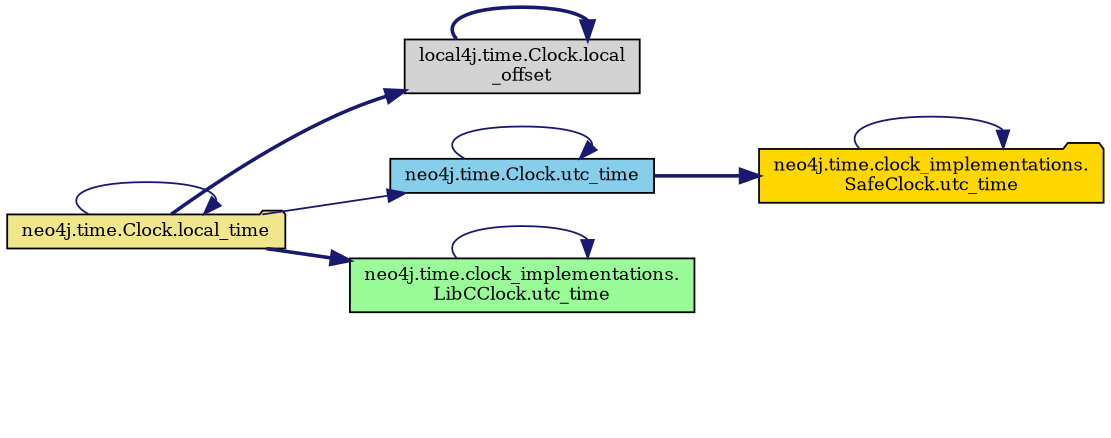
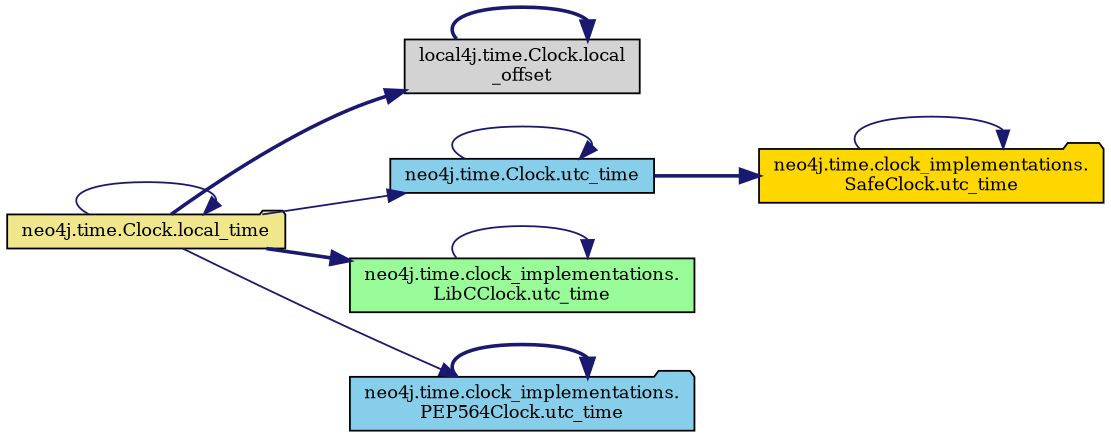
  digraph {
    fontname="DejaVu Serif"
    rankdir=LR
    node [color=black fillcolor=skyblue fontname="DejaVu Serif" fontsize=10 shape=folder style=filled]
    edge [color=midnightblue fontname="DejaVu Serif" fontsize=10 labelfontname=Helvetica labelfontsize=10 style=solid]
    n1 [fillcolor=khaki fontcolor=black height=0.2 label="neo4j.time.Clock.local_time" width=0.4]
    n2 [fillcolor=lightgrey height=0.2 label="local4j.time.Clock.local\l_offset" shape=box width=0.4]
    n3 [height=0.2 label="neo4j.time.Clock.utc_time" shape=box width=0.4]
    n4 [fillcolor=palegreen height=0.2 label="neo4j.time.clock_implementations.\lLibCClock.utc_time" shape=box width=0.4]
+   n5 [height=0.2 label="neo4j.time.clock_implementations.\lPEP564Clock.utc_time" width=0.4]
    n6 [fillcolor=gold height=0.2 label="neo4j.time.clock_implementations.\lSafeClock.utc_time" width=0.4]
    n1 -> n1
    n1 -> n2 [style=bold]
    n1 -> n3
    n1 -> n4 [style=bold]
+   n1 -> n5
    n2 -> n2 [style=bold]
    n3 -> n3
    n3 -> n6 [style=bold]
    n4 -> n4
+   n5 -> n5 [style=bold]
    n6 -> n6
  }
